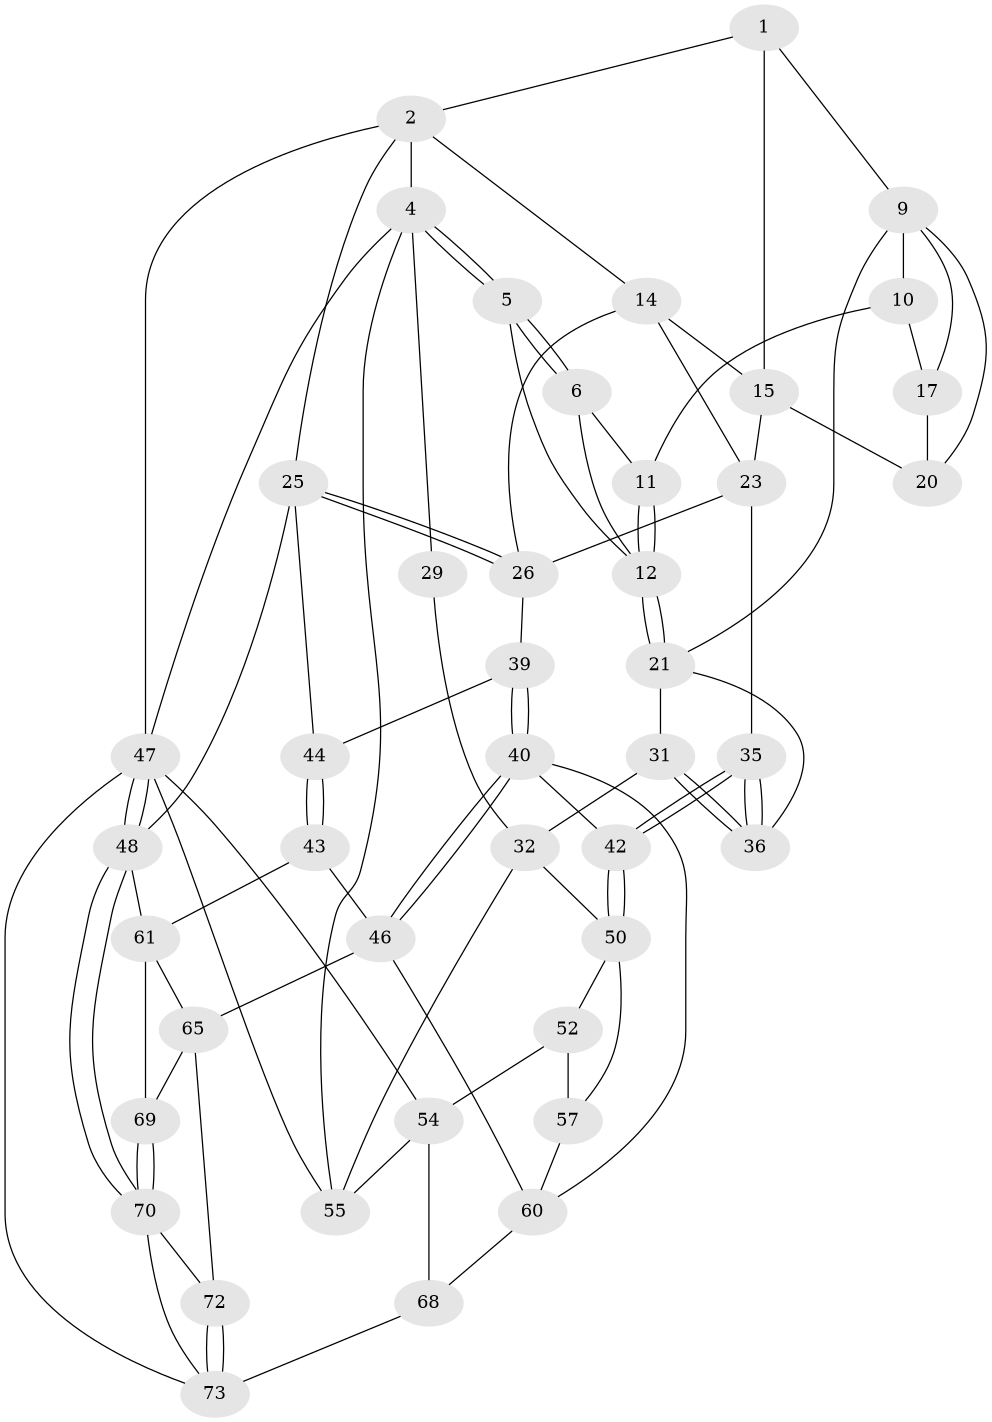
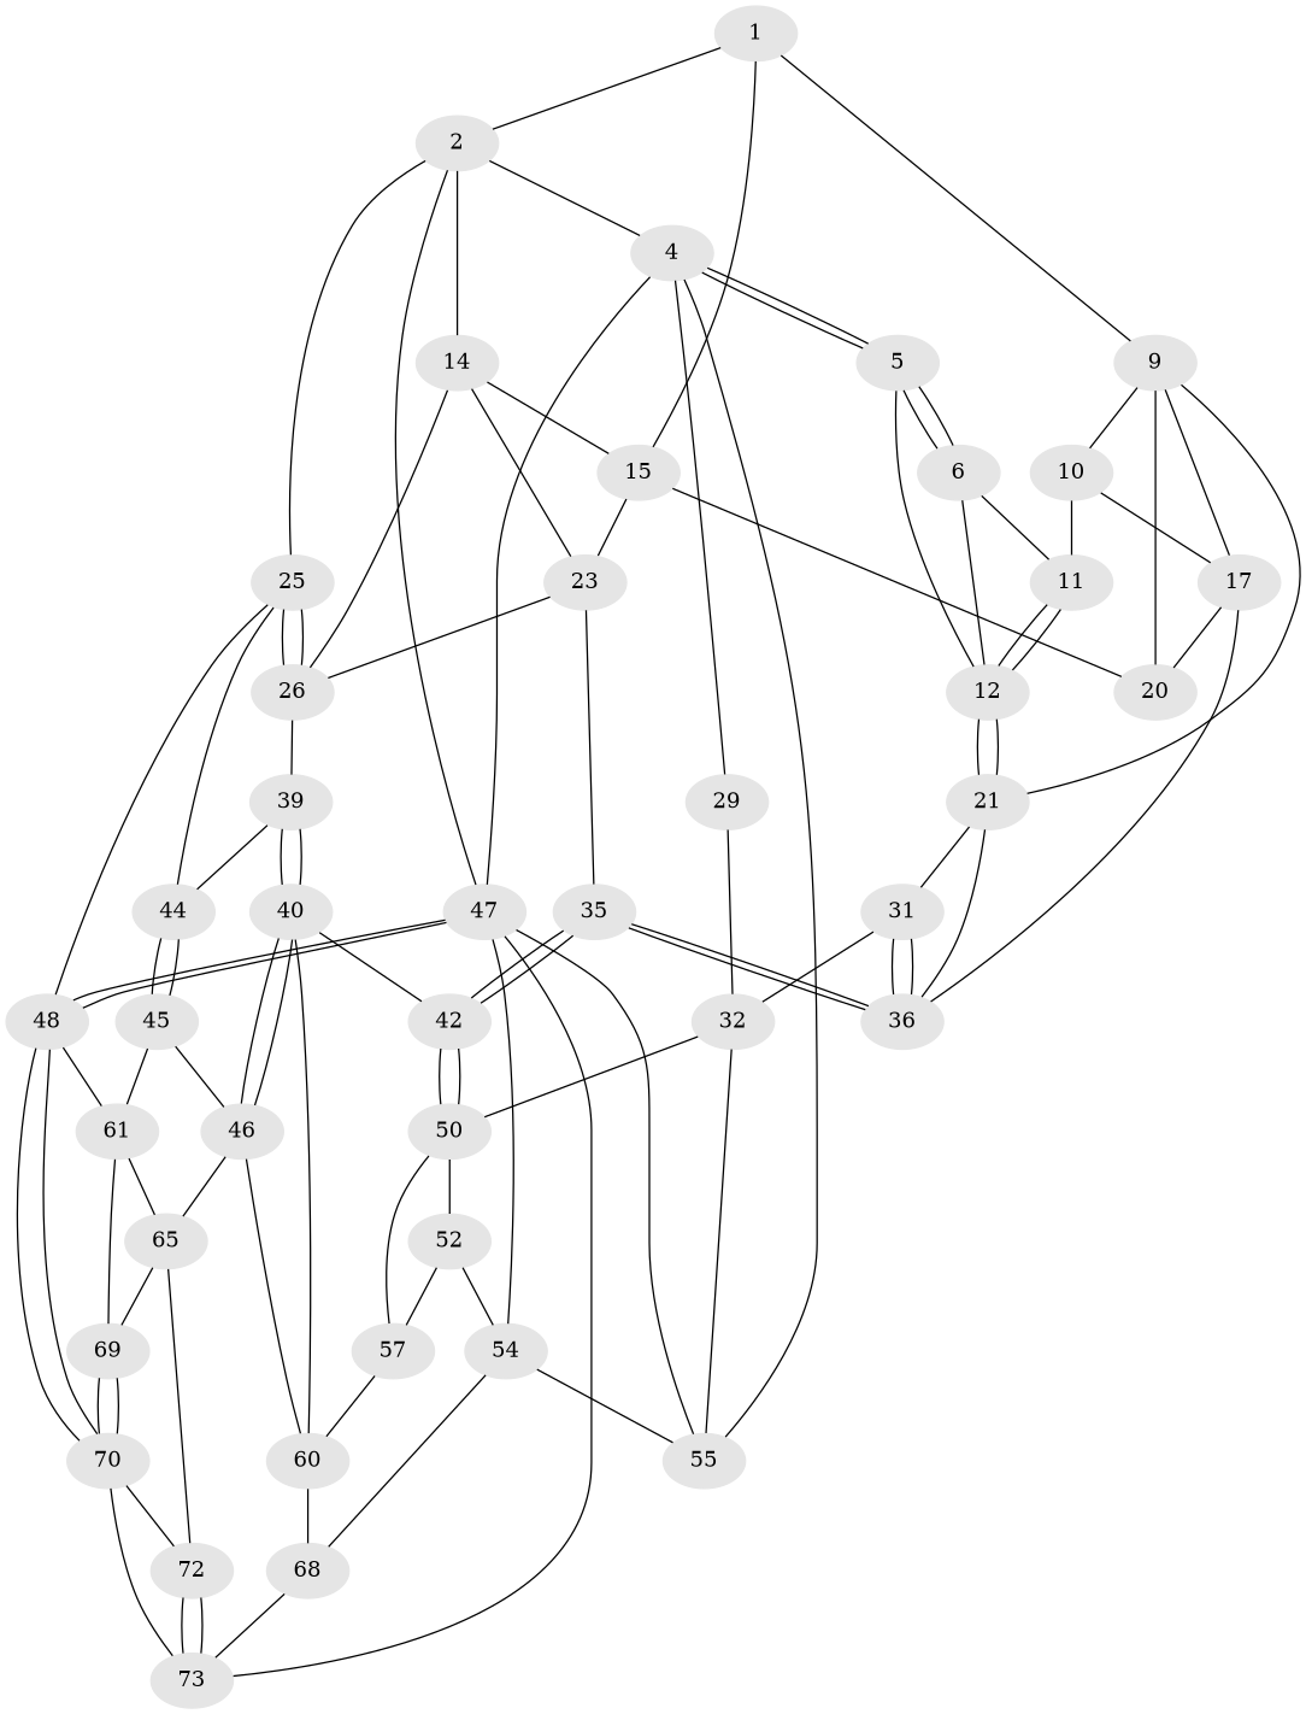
  graph {
    node [color=gray90 style=filled]
    1 [super="+8"]
    2 [super="+3"]
    9 [super="+16"]
    15 [super="+19"]
    4 [super="+28"]
    14 [super="+22"]
    25 [super="+43"]
    47 [super="+58"]
    10 [super="+18"]
    17 [super="+34"]
    20
    21 [super="+30"]
    23 [super="+24"]
    5 [super="+27"]
    29
    55 [super="+56"]
    26 [super="+38"]
    44
    48 [super="+49"]
    54 [super="+67"]
    73 [super="+74"]
    6 [super="+7"]
    12 [super="+13"]
    32 [super="+33"]
    11
    36 [super="+37"]
    31
    35
    39
    42
-   45 [label=43]
+   45
    61 [super="+62"]
    70 [super="+71"]
    40 [super="+41"]
    50 [super="+51"]
    52 [super="+53"]
    57 [super="+59"]
    46 [super="+63"]
    60 [super="+64"]
    65 [super="+66"]
    68
    69
    72
    1 -- 2
    1 -- 9
    1 -- 15
    2 -- 4
    2 -- 14
    2 -- 25
    2 -- 47
    9 -- 10
    9 -- 17
    9 -- 20
    9 -- 21
    15 -- 20
    15 -- 23
    4 -- 47
    4 -- 5
    4 -- 5
    4 -- 29
    4 -- 55
    14 -- 15
    14 -- 23
    14 -- 26
    25 -- 26
    25 -- 26
    25 -- 44
    25 -- 48
    47 -- 55
    47 -- 48
    47 -- 48
    47 -- 54
    47 -- 73
    10 -- 17
    10 -- 11
    17 -- 20
+   17 -- 36
    21 -- 36
    21 -- 31
    23 -- 26
    23 -- 35
    5 -- 6
    5 -- 6
    5 -- 12
    29 -- 32
    26 -- 39
    44 -- 45
    44 -- 45
    48 -- 61
    48 -- 70
    48 -- 70
    54 -- 55
    54 -- 68
    6 -- 12
    6 -- 11
    12 -- 21
    12 -- 21
    32 -- 55
    32 -- 50
    11 -- 12
    11 -- 12
    31 -- 32
    31 -- 36
    31 -- 36
    35 -- 36
    35 -- 36
    35 -- 42
    35 -- 42
    39 -- 44
    39 -- 40
    39 -- 40
    42 -- 50
    42 -- 50
    45 -- 61
    45 -- 46
    61 -- 65
    61 -- 69
    70 -- 73
    70 -- 72
    40 -- 42
    40 -- 46
    40 -- 46
    40 -- 60
    50 -- 52
    50 -- 57
    52 -- 54
    52 -- 57 [weight=2]
    57 -- 60
    46 -- 60
    46 -- 65
    60 -- 68
    65 -- 69
    65 -- 72
    68 -- 73
    69 -- 70
    69 -- 70
    72 -- 73
    72 -- 73
  }
